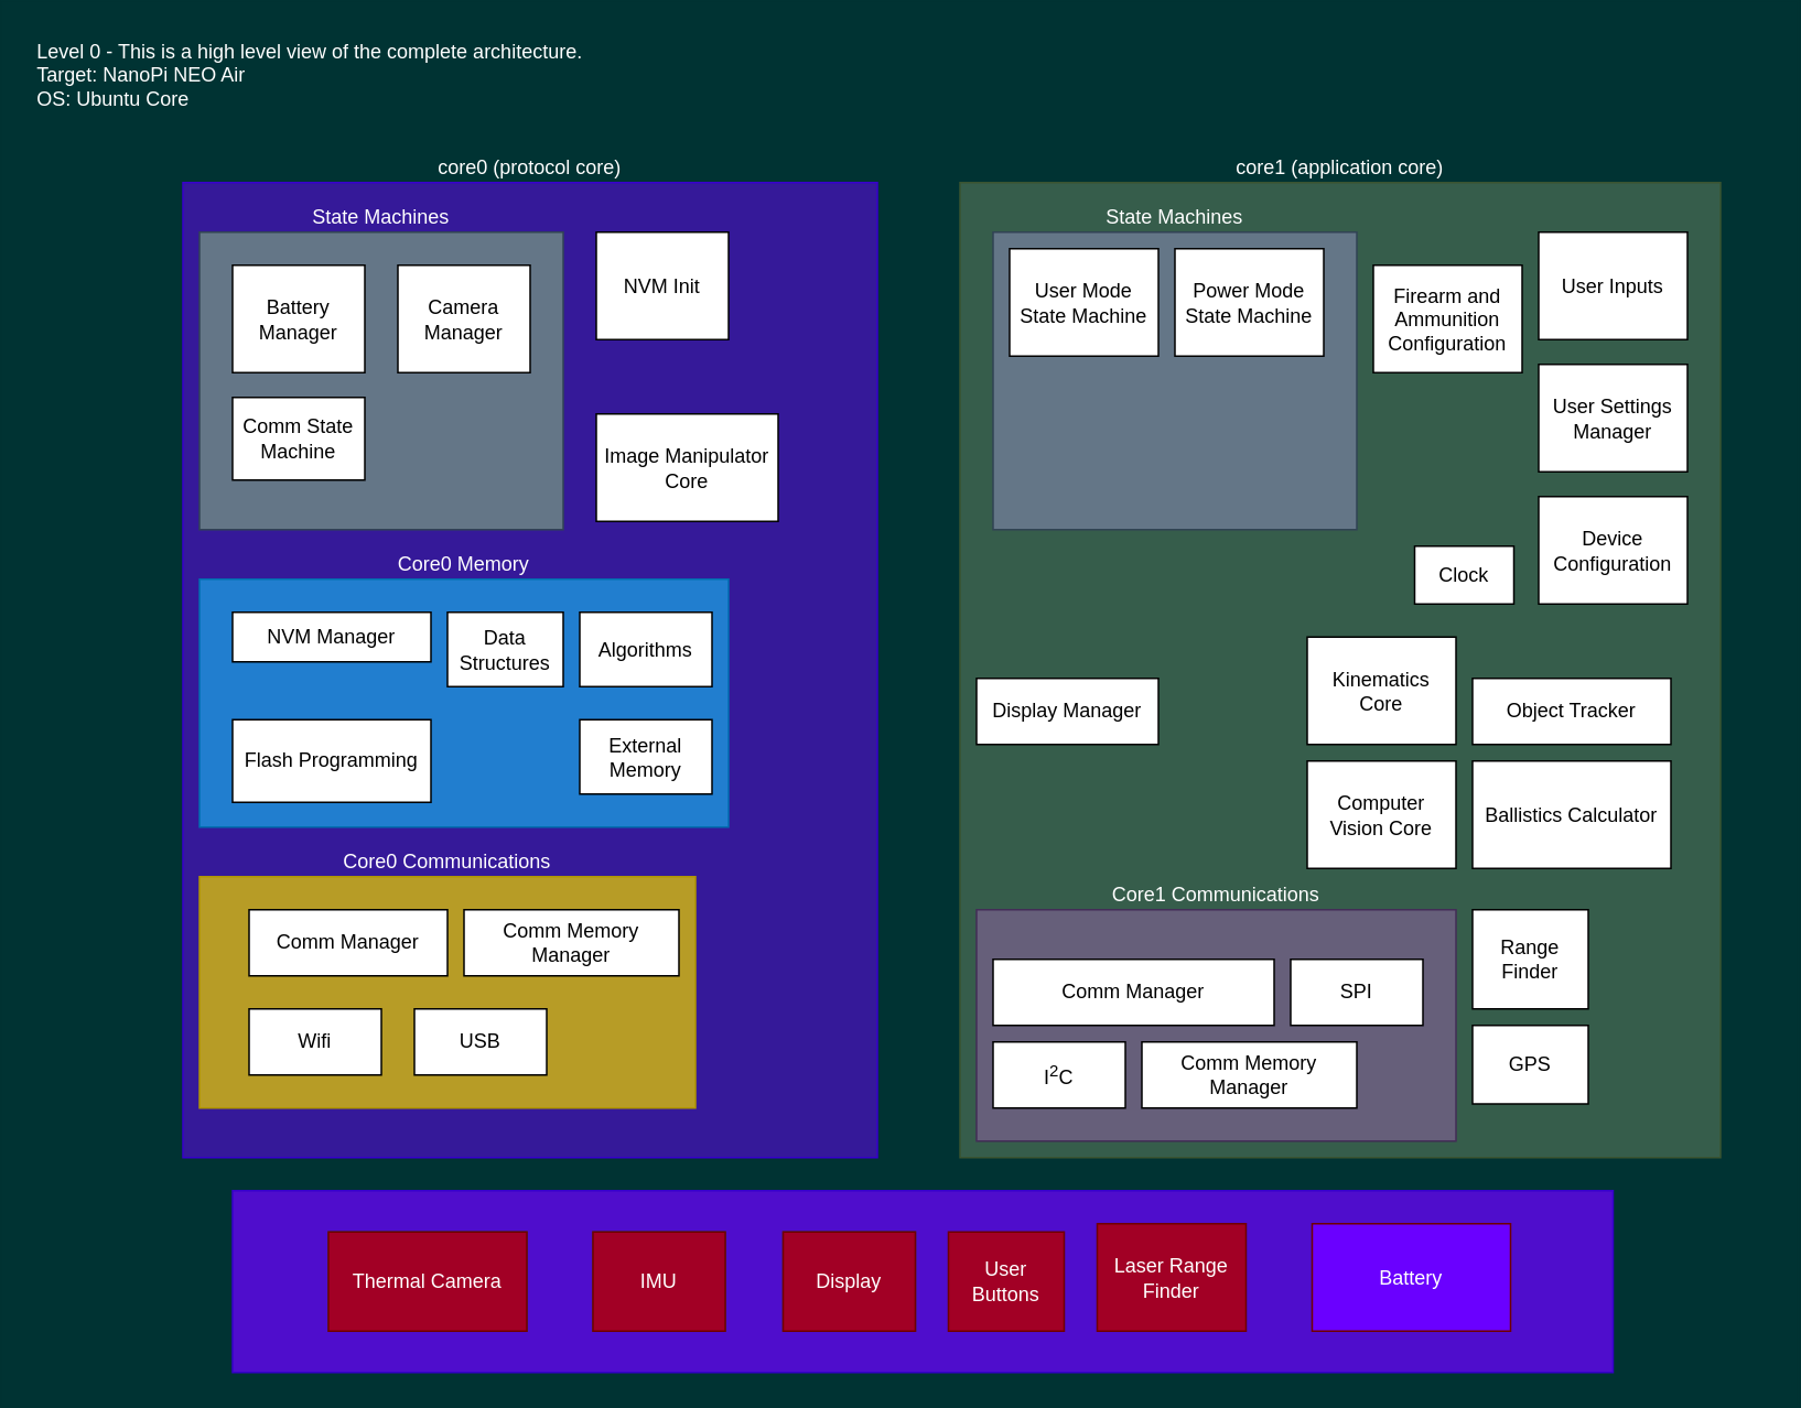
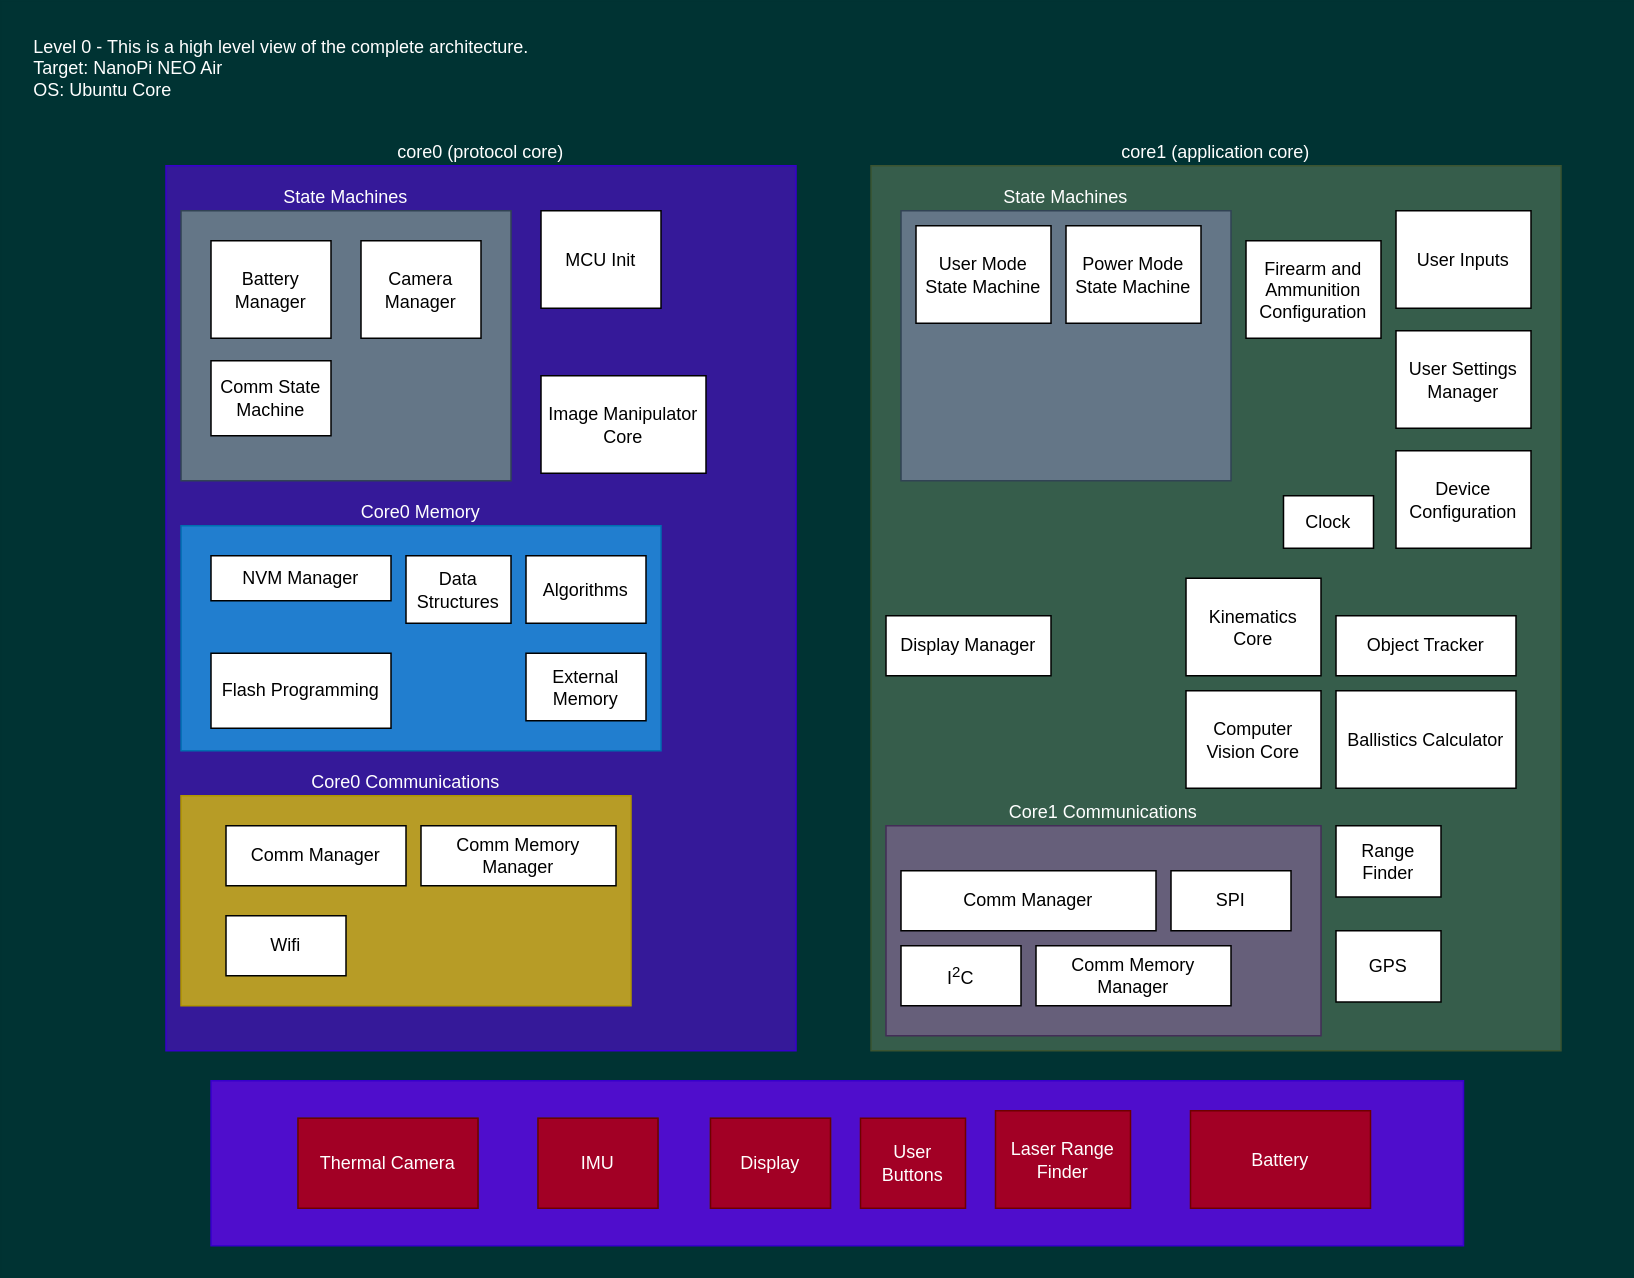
  <mxCell id="0" />
  <mxCell id="1" parent="0" />
  <mxCell id="2" value="Level 0 - This is a high level view of the complete architecture.&lt;br&gt;Target: NanoPi NEO Air&lt;br&gt;OS: Ubuntu Core" style="text;html=1;align=left;verticalAlign=middle;resizable=0;points=[];autosize=1;strokeColor=none;fillColor=none;fontColor=#FFFFFF;" parent="1" vertex="1"><mxGeometry x="20" y="20" width="350" height="50" as="geometry" /></mxCell>
  <mxCell id="3" value="" style="group" parent="1" vertex="1" connectable="0"><mxGeometry x="580" y="110" width="460" height="590" as="geometry" /></mxCell>
  <mxCell id="4" value="core1 (application core)" style="rounded=0;fillColor=#6d8764;fontColor=#ffffff;strokeColor=#3A5431;fillOpacity=50;labelPosition=center;verticalLabelPosition=top;align=center;verticalAlign=bottom;whiteSpace=wrap;html=1;horizontal=1;" parent="3" vertex="1"><mxGeometry width="460" height="590" as="geometry" /></mxCell>
  <mxCell id="5" value="" style="group" parent="3" vertex="1" connectable="0"><mxGeometry x="20" y="370" width="410" height="210" as="geometry" /></mxCell>
  <mxCell id="6" value="" style="group" parent="5" vertex="1" connectable="0"><mxGeometry x="-10" y="10" width="380" height="200" as="geometry" /></mxCell>
  <mxCell id="7" value="Core1 Communications" style="rounded=0;whiteSpace=wrap;html=1;shadow=0;glass=0;sketch=0;align=center;labelPosition=center;verticalLabelPosition=top;verticalAlign=bottom;fillColor=#76608a;fontColor=#ffffff;strokeColor=#432D57;fillOpacity=75;" parent="6" vertex="1"><mxGeometry y="60" width="290" height="140" as="geometry" /></mxCell>
  <mxCell id="8" value="Comm Manager" style="rounded=0;whiteSpace=wrap;html=1;shadow=0;glass=0;sketch=0;gradientColor=none;" parent="6" vertex="1"><mxGeometry x="10" y="90" width="170" height="40" as="geometry" /></mxCell>
  <mxCell id="9" value="Comm Memory Manager" style="rounded=0;whiteSpace=wrap;html=1;shadow=0;glass=0;sketch=0;gradientColor=none;" parent="6" vertex="1"><mxGeometry x="100" y="140" width="130" height="40" as="geometry" /></mxCell>
  <mxCell id="10" value="I&lt;sup&gt;2&lt;/sup&gt;C" style="rounded=0;whiteSpace=wrap;html=1;shadow=0;glass=0;sketch=0;gradientColor=none;" parent="6" vertex="1"><mxGeometry x="10" y="140" width="80" height="40" as="geometry" /></mxCell>
  <mxCell id="11" value="SPI" style="rounded=0;whiteSpace=wrap;html=1;shadow=0;glass=0;sketch=0;gradientColor=none;" parent="6" vertex="1"><mxGeometry x="190" y="90" width="80" height="40" as="geometry" /></mxCell>
  <mxCell id="12" value="Ballistics Calculator" style="rounded=0;whiteSpace=wrap;html=1;shadow=0;glass=0;sketch=0;gradientColor=none;" parent="5" vertex="1"><mxGeometry x="290" y="-20" width="120" height="65" as="geometry" /></mxCell>
  <mxCell id="13" value="Display Manager" style="rounded=0;whiteSpace=wrap;html=1;shadow=0;glass=0;sketch=0;gradientColor=none;" parent="3" vertex="1"><mxGeometry x="10" y="300" width="110" height="40" as="geometry" /></mxCell>
  <mxCell id="14" value="User Settings Manager" style="rounded=0;whiteSpace=wrap;html=1;shadow=0;glass=0;sketch=0;gradientColor=none;" parent="3" vertex="1"><mxGeometry x="350" y="110" width="90" height="65" as="geometry" /></mxCell>
  <mxCell id="15" value="Object Tracker" style="rounded=0;whiteSpace=wrap;html=1;shadow=0;glass=0;sketch=0;gradientColor=none;" parent="3" vertex="1"><mxGeometry x="310" y="300" width="120" height="40" as="geometry" /></mxCell>
  <mxCell id="16" value="User Inputs" style="rounded=0;whiteSpace=wrap;html=1;shadow=0;glass=0;sketch=0;gradientColor=none;" parent="3" vertex="1"><mxGeometry x="350" y="30" width="90" height="65" as="geometry" /></mxCell>
- <mxCell id="17" value="Range Finder" style="rounded=0;whiteSpace=wrap;html=1;shadow=0;glass=0;sketch=0;gradientColor=none;" parent="3" vertex="1"><mxGeometry x="310" y="440" width="70" height="60" as="geometry" /></mxCell>
+ <mxCell id="17" value="Range Finder" style="rounded=0;whiteSpace=wrap;html=1;shadow=0;glass=0;sketch=0;gradientColor=none;" parent="3" vertex="1"><mxGeometry x="310" y="440" width="70" height="47.5" as="geometry" /></mxCell>
  <mxCell id="18" value="" style="group" parent="3" vertex="1" connectable="0"><mxGeometry x="20" y="30" width="220" height="180" as="geometry" /></mxCell>
  <mxCell id="19" value="State Machines" style="rounded=0;whiteSpace=wrap;html=1;shadow=0;glass=0;sketch=0;fontColor=#ffffff;align=center;fillColor=#647687;strokeColor=#314354;labelPosition=center;verticalLabelPosition=top;verticalAlign=bottom;" parent="18" vertex="1"><mxGeometry width="220" height="180" as="geometry" /></mxCell>
  <mxCell id="20" value="Power Mode&lt;br&gt;State Machine" style="rounded=0;whiteSpace=wrap;html=1;shadow=0;glass=0;sketch=0;gradientColor=none;" parent="18" vertex="1"><mxGeometry x="110" y="10" width="90" height="65" as="geometry" /></mxCell>
  <mxCell id="21" value="User Mode&lt;br&gt;State Machine" style="rounded=0;whiteSpace=wrap;html=1;shadow=0;glass=0;sketch=0;gradientColor=none;" parent="18" vertex="1"><mxGeometry x="10" y="10" width="90" height="65" as="geometry" /></mxCell>
  <mxCell id="22" value="Device Configuration" style="rounded=0;whiteSpace=wrap;html=1;shadow=0;glass=0;sketch=0;gradientColor=none;" parent="3" vertex="1"><mxGeometry x="350" y="190" width="90" height="65" as="geometry" /></mxCell>
  <mxCell id="23" value="Clock" style="rounded=0;whiteSpace=wrap;html=1;shadow=0;glass=0;sketch=0;gradientColor=none;" parent="3" vertex="1"><mxGeometry x="275" y="220" width="60" height="35" as="geometry" /></mxCell>
  <mxCell id="24" value="Computer Vision Core" style="rounded=0;whiteSpace=wrap;html=1;shadow=0;glass=0;sketch=0;gradientColor=none;" parent="3" vertex="1"><mxGeometry x="210" y="350" width="90" height="65" as="geometry" /></mxCell>
  <mxCell id="25" value="Firearm and Ammunition Configuration" style="rounded=0;whiteSpace=wrap;html=1;shadow=0;glass=0;sketch=0;gradientColor=none;" parent="3" vertex="1"><mxGeometry x="250" y="50" width="90" height="65" as="geometry" /></mxCell>
  <mxCell id="26" value="GPS" style="rounded=0;whiteSpace=wrap;html=1;shadow=0;glass=0;sketch=0;gradientColor=none;" parent="3" vertex="1"><mxGeometry x="310" y="510" width="70" height="47.5" as="geometry" /></mxCell>
  <mxCell id="27" value="" style="group" parent="1" vertex="1" connectable="0"><mxGeometry x="110" y="110" width="957" height="610" as="geometry" /></mxCell>
  <mxCell id="28" value="core0 (protocol core)" style="rounded=0;whiteSpace=wrap;html=1;fillColor=#6a00ff;fontColor=#ffffff;strokeColor=#3700CC;fillOpacity=50;glass=0;shadow=0;sketch=0;gradientColor=none;align=center;labelPosition=center;verticalLabelPosition=top;verticalAlign=bottom;" parent="27" vertex="1"><mxGeometry width="420" height="590" as="geometry" /></mxCell>
  <mxCell id="29" value="" style="group" parent="27" vertex="1" connectable="0"><mxGeometry x="10" y="30" width="947" height="580" as="geometry" /></mxCell>
  <mxCell id="30" value="State Machines" style="rounded=0;whiteSpace=wrap;html=1;shadow=0;glass=0;sketch=0;fontColor=#ffffff;align=center;fillColor=#647687;strokeColor=#314354;labelPosition=center;verticalLabelPosition=top;verticalAlign=bottom;" parent="29" vertex="1"><mxGeometry width="220" height="180" as="geometry" /></mxCell>
  <mxCell id="31" value="Battery Manager" style="rounded=0;whiteSpace=wrap;html=1;shadow=0;glass=0;sketch=0;gradientColor=none;" parent="29" vertex="1"><mxGeometry x="20" y="20" width="80" height="65" as="geometry" /></mxCell>
  <mxCell id="32" value="Comm State Machine" style="rounded=0;whiteSpace=wrap;html=1;shadow=0;glass=0;sketch=0;gradientColor=none;" parent="29" vertex="1"><mxGeometry x="20" y="100" width="80" height="50" as="geometry" /></mxCell>
  <mxCell id="33" value="Camera Manager" style="rounded=0;whiteSpace=wrap;html=1;shadow=0;glass=0;sketch=0;gradientColor=none;" parent="29" vertex="1"><mxGeometry x="120" y="20" width="80" height="65" as="geometry" /></mxCell>
  <mxCell id="34" value="" style="group" parent="27" vertex="1" connectable="0"><mxGeometry x="10" y="420" width="360" height="140" as="geometry" /></mxCell>
  <mxCell id="35" value="" style="group" parent="34" vertex="1" connectable="0"><mxGeometry width="300" height="140" as="geometry" /></mxCell>
  <mxCell id="36" value="&lt;font color=&quot;#ffffff&quot;&gt;Core0 Communications&lt;/font&gt;" style="rounded=0;whiteSpace=wrap;html=1;shadow=0;glass=0;sketch=0;align=center;labelPosition=center;verticalLabelPosition=top;verticalAlign=bottom;fillColor=#e3c800;fontColor=#000000;strokeColor=#B09500;fillOpacity=75;" parent="35" vertex="1"><mxGeometry width="300" height="140" as="geometry" /></mxCell>
  <mxCell id="37" value="Wifi" style="rounded=0;whiteSpace=wrap;html=1;shadow=0;glass=0;sketch=0;gradientColor=none;" parent="35" vertex="1"><mxGeometry x="30" y="80" width="80" height="40" as="geometry" /></mxCell>
- <mxCell id="38" value="USB" style="rounded=0;whiteSpace=wrap;html=1;shadow=0;glass=0;sketch=0;gradientColor=none;" parent="35" vertex="1"><mxGeometry x="130" y="80" width="80" height="40" as="geometry" /></mxCell>
  <mxCell id="39" value="Comm Memory Manager" style="rounded=0;whiteSpace=wrap;html=1;shadow=0;glass=0;sketch=0;gradientColor=none;" parent="35" vertex="1"><mxGeometry x="160" y="20" width="130" height="40" as="geometry" /></mxCell>
  <mxCell id="40" value="Comm Manager" style="rounded=0;whiteSpace=wrap;html=1;shadow=0;glass=0;sketch=0;gradientColor=none;" parent="35" vertex="1"><mxGeometry x="30" y="20" width="120" height="40" as="geometry" /></mxCell>
  <mxCell id="41" value="" style="group" parent="27" vertex="1" connectable="0"><mxGeometry x="10" y="240" width="320" height="150" as="geometry" /></mxCell>
  <mxCell id="42" value="Core0 Memory" style="rounded=0;whiteSpace=wrap;html=1;shadow=0;glass=0;sketch=0;fillColor=#1ba1e2;strokeColor=#006EAF;fontColor=#ffffff;fillOpacity=75;labelPosition=center;verticalLabelPosition=top;align=center;verticalAlign=bottom;" parent="41" vertex="1"><mxGeometry width="320" height="150" as="geometry" /></mxCell>
  <mxCell id="43" value="NVM Manager" style="rounded=0;whiteSpace=wrap;html=1;shadow=0;glass=0;sketch=0;gradientColor=none;" parent="41" vertex="1"><mxGeometry x="20" y="20" width="120" height="30" as="geometry" /></mxCell>
  <mxCell id="44" value="Flash Programming" style="rounded=0;whiteSpace=wrap;html=1;shadow=0;glass=0;sketch=0;gradientColor=none;" parent="41" vertex="1"><mxGeometry x="20" y="85" width="120" height="50" as="geometry" /></mxCell>
  <mxCell id="45" value="Data Structures" style="rounded=0;whiteSpace=wrap;html=1;shadow=0;glass=0;sketch=0;gradientColor=none;" parent="41" vertex="1"><mxGeometry x="150" y="20" width="70" height="45" as="geometry" /></mxCell>
  <mxCell id="46" value="External Memory" style="rounded=0;whiteSpace=wrap;html=1;shadow=0;glass=0;sketch=0;gradientColor=none;" parent="41" vertex="1"><mxGeometry x="230" y="85" width="80" height="45" as="geometry" /></mxCell>
  <mxCell id="47" value="Algorithms" style="rounded=0;whiteSpace=wrap;html=1;shadow=0;glass=0;sketch=0;gradientColor=none;" parent="41" vertex="1"><mxGeometry x="230" y="20" width="80" height="45" as="geometry" /></mxCell>
- <mxCell id="48" value="NVM Init" style="rounded=0;whiteSpace=wrap;html=1;shadow=0;glass=0;sketch=0;gradientColor=none;" parent="27" vertex="1"><mxGeometry x="250" y="30" width="80" height="65" as="geometry" /></mxCell>
+ <mxCell id="48" value="MCU Init" style="rounded=0;whiteSpace=wrap;html=1;shadow=0;glass=0;sketch=0;gradientColor=none;" parent="27" vertex="1"><mxGeometry x="250" y="30" width="80" height="65" as="geometry" /></mxCell>
  <mxCell id="49" value="Image Manipulator Core" style="rounded=0;whiteSpace=wrap;html=1;shadow=0;glass=0;sketch=0;gradientColor=none;" parent="27" vertex="1"><mxGeometry x="250" y="140" width="110" height="65" as="geometry" /></mxCell>
  <mxCell id="50" value="Kinematics Core" style="rounded=0;whiteSpace=wrap;html=1;shadow=0;glass=0;sketch=0;gradientColor=none;" parent="1" vertex="1"><mxGeometry x="790" y="385" width="90" height="65" as="geometry" /></mxCell>
  <mxCell id="51" value="" style="group" parent="1" vertex="1" connectable="0"><mxGeometry x="140" y="720" width="835" height="110" as="geometry" /></mxCell>
  <mxCell id="52" value="" style="rounded=0;whiteSpace=wrap;html=1;shadow=0;glass=0;sketch=0;fontColor=#ffffff;fillColor=#6a00ff;strokeColor=#3700CC;fillOpacity=75;" parent="51" vertex="1"><mxGeometry width="835" height="110" as="geometry" /></mxCell>
  <mxCell id="53" value="Thermal Camera" style="rounded=0;whiteSpace=wrap;html=1;shadow=0;glass=0;sketch=0;fontColor=#ffffff;fillColor=#647687;strokeColor=#314354;" parent="51" vertex="1"><mxGeometry x="58" y="25" width="120" height="60" as="geometry" /></mxCell>
  <mxCell id="54" value="IMU" style="rounded=0;whiteSpace=wrap;html=1;shadow=0;glass=0;sketch=0;fillColor=#647687;fontColor=#ffffff;strokeColor=#314354;" parent="51" vertex="1"><mxGeometry x="218" y="25" width="80" height="60" as="geometry" /></mxCell>
  <mxCell id="55" value="User Buttons" style="rounded=0;whiteSpace=wrap;html=1;shadow=0;glass=0;sketch=0;fillColor=#a20025;fontColor=#ffffff;strokeColor=#6F0000;" parent="51" vertex="1"><mxGeometry x="433" y="25" width="70" height="60" as="geometry" /></mxCell>
  <mxCell id="56" value="Laser Range Finder" style="rounded=0;whiteSpace=wrap;html=1;shadow=0;glass=0;sketch=0;fillColor=#a20025;fontColor=#ffffff;strokeColor=#6F0000;" parent="51" vertex="1"><mxGeometry x="523" y="20" width="90" height="65" as="geometry" /></mxCell>
- <mxCell id="57" value="Battery" style="rounded=0;whiteSpace=wrap;html=1;shadow=0;glass=0;sketch=0;fillColor=#6a00ff;fontColor=#ffffff;strokeColor=#6F0000;" parent="51" vertex="1"><mxGeometry x="653" y="20" width="120" height="65" as="geometry" /></mxCell>
+ <mxCell id="57" value="Battery" style="rounded=0;whiteSpace=wrap;html=1;shadow=0;glass=0;sketch=0;fillColor=#a20025;fontColor=#ffffff;strokeColor=#6F0000;" parent="51" vertex="1"><mxGeometry x="653" y="20" width="120" height="65" as="geometry" /></mxCell>
  <mxCell id="58" value="Display" style="rounded=0;whiteSpace=wrap;html=1;shadow=0;glass=0;sketch=0;fillColor=#647687;fontColor=#ffffff;strokeColor=#314354;" parent="51" vertex="1"><mxGeometry x="333" y="25" width="80" height="60" as="geometry" /></mxCell>
  <mxCell id="59" value="Thermal Camera" style="rounded=0;whiteSpace=wrap;html=1;shadow=0;glass=0;sketch=0;fontColor=#ffffff;fillColor=#a20025;strokeColor=#6F0000;" parent="51" vertex="1"><mxGeometry x="58" y="25" width="120" height="60" as="geometry" /></mxCell>
  <mxCell id="60" value="IMU" style="rounded=0;whiteSpace=wrap;html=1;shadow=0;glass=0;sketch=0;fillColor=#a20025;fontColor=#ffffff;strokeColor=#6F0000;" parent="51" vertex="1"><mxGeometry x="218" y="25" width="80" height="60" as="geometry" /></mxCell>
  <mxCell id="61" value="Display" style="rounded=0;whiteSpace=wrap;html=1;shadow=0;glass=0;sketch=0;fillColor=#a20025;fontColor=#ffffff;strokeColor=#6F0000;" parent="51" vertex="1"><mxGeometry x="333" y="25" width="80" height="60" as="geometry" /></mxCell>
